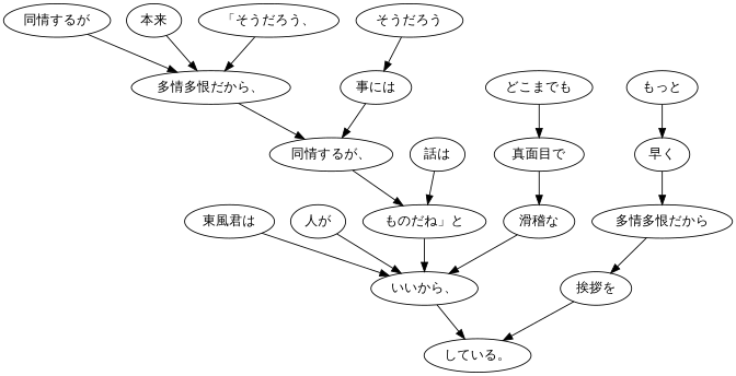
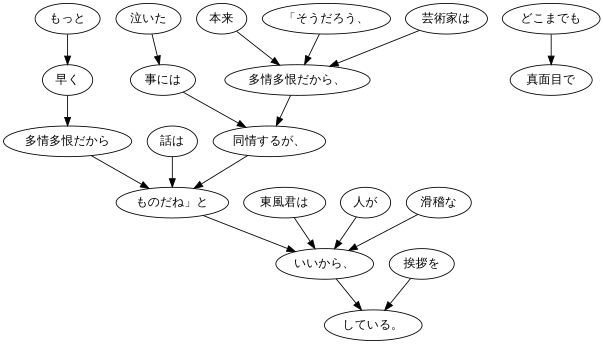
  digraph {
    n1 [label="「そうだろう、"]
    n2 [label="多情多恨だから、"]
    n3 [label="同情するが、"]
-   n4 [label="同情するが"]
+   n4 [label="芸術家は"]
    n5 [label="本来"]
    n6 [label="ものだね」と"]
-   n7 [label="そうだろう"]
+   n7 [label="泣いた"]
    n8 [label="事には"]
    n9 [label="いいから、"]
    n10 [label="話は"]
    n11 [label="もっと"]
    n12 [label="早く"]
    n13 [label="多情多恨だから"]
    n14 [label="している。"]
    n15 [label="東風君は"]
    n16 [label="人が"]
    n17 [label="どこまでも"]
    n18 [label="真面目で"]
    n19 [label="滑稽な"]
    n20 [label="挨拶を"]
    n1 -> n2
    n2 -> n3
    n3 -> n6
    n4 -> n2
    n5 -> n2
    n6 -> n9
    n7 -> n8
    n8 -> n3
    n9 -> n14
    n10 -> n6
    n11 -> n12
    n12 -> n13
-   n13 -> n20
+   n13 -> n6
    n15 -> n9
    n16 -> n9
    n17 -> n18
-   n18 -> n19
    n19 -> n9
    n20 -> n14
  }
